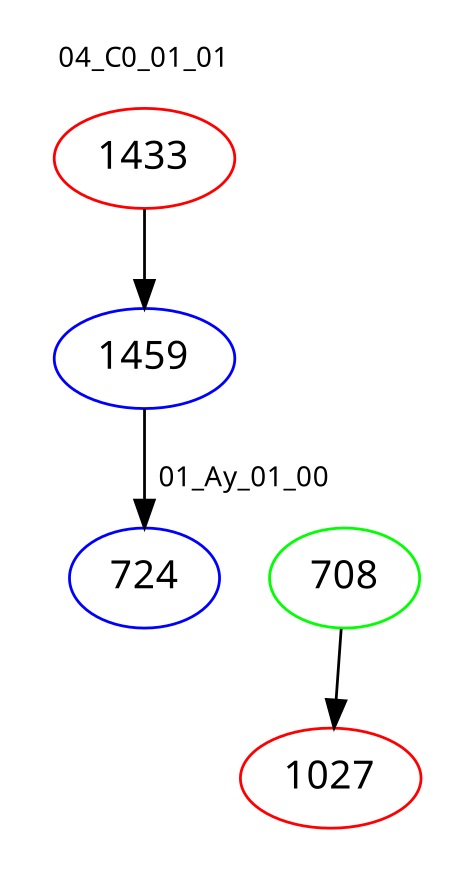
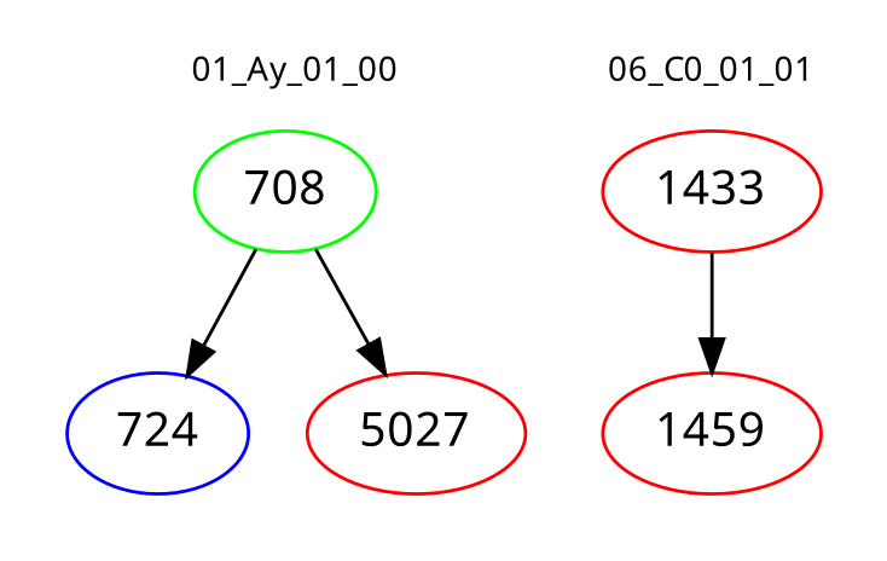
  digraph {
    fontname="Noto Sans"
    node [color=blue fontname="Noto Sans"]
    edge [color=black fontname="Noto Sans"]
    n1 [color=green label=708]
    n2 [label=724]
-   n3 [color=red label=1027]
+   n3 [color=red label=5027]
    n4 [color=red label=1433]
-   n5 [label=1459]
+   n5 [color=red label=1459]
    subgraph cluster_1 {
      color=white
      fontsize=10
      label="01_Ay_01_00"
      n1
      n2
      n3
    }
    subgraph cluster_2 {
      color=white
      fontsize=10
-     label="04_C0_01_01"
+     label="06_C0_01_01"
      n4
      n5
    }
-   n5 -> n2
+   n1 -> n2
    n1 -> n3
    n4 -> n5
  }
